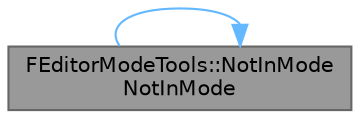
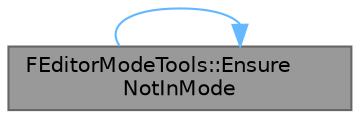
  digraph {
    rankdir=LR
-   n1 [color=gray40 fillcolor=grey60 fontcolor=black fontname=Helvetica fontsize=10 height=0.2 label="FEditorModeTools::NotInMode\lNotInMode" shape=box style=filled width=0.4]
+   n1 [color=gray40 fillcolor=grey60 fontcolor=black fontname=Helvetica fontsize=10 height=0.2 label="FEditorModeTools::Ensure\lNotInMode" shape=box style=filled width=0.4]
    n1 -> n1 [color=steelblue1 fontname=Helvetica fontsize=10 labelfontname=Helvetica labelfontsize=10 style=solid]
  }
